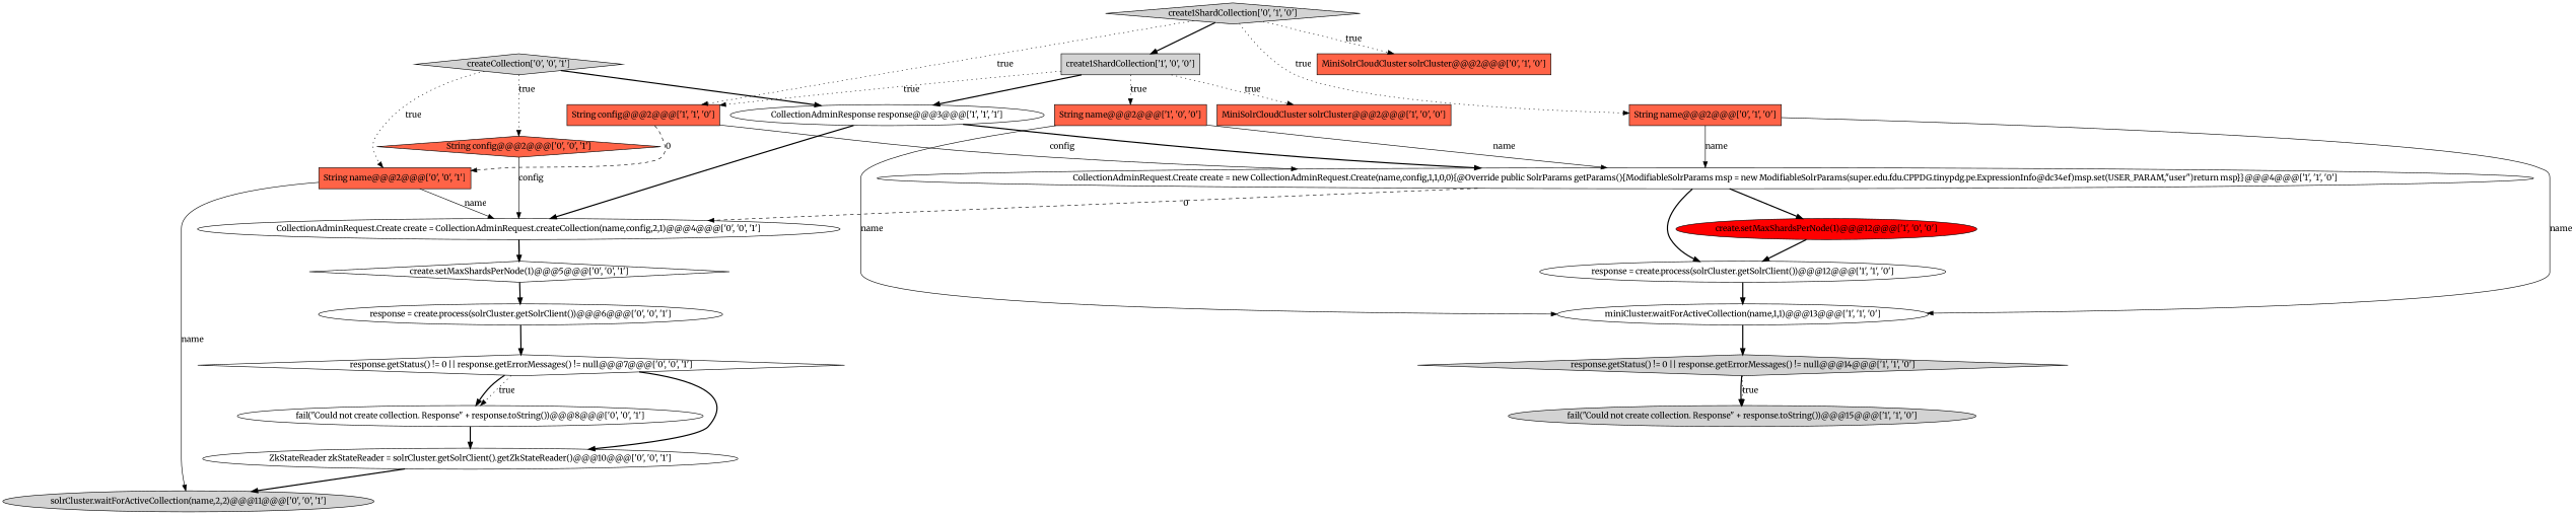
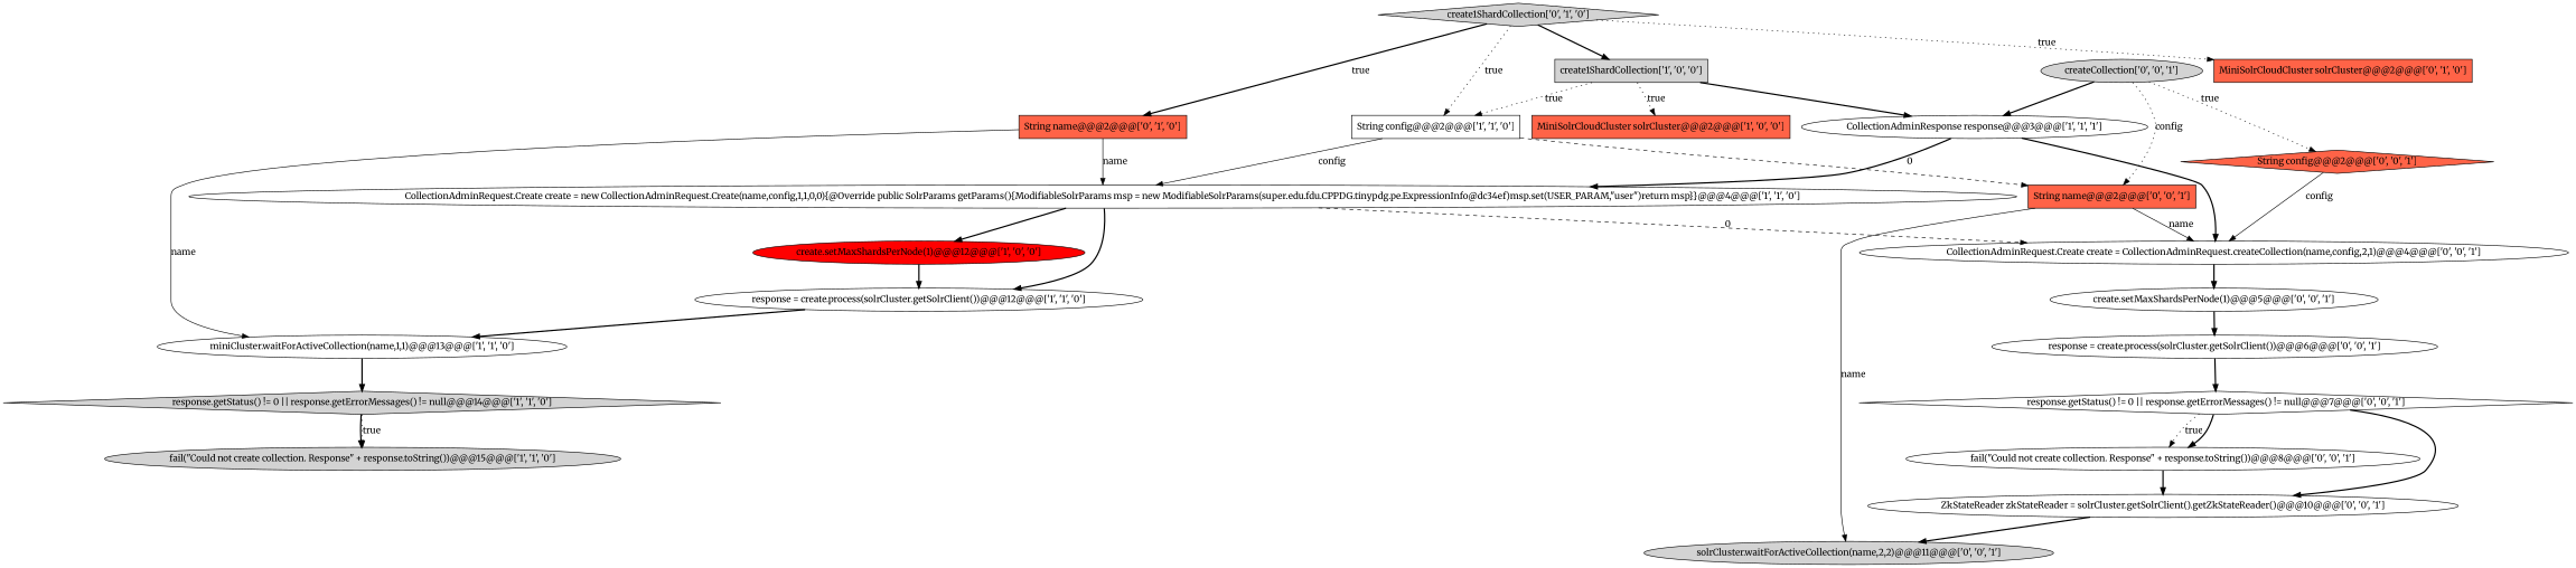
  digraph {
    fontname=Merriweather
    node [fillcolor=white fontname=Merriweather shape=ellipse style=filled]
    edge [fontname=Merriweather style=bold]
    n1 [label="response = create.process(solrCluster.getSolrClient())@@@12@@@['1', '1', '0']"]
    n2 [label="miniCluster.waitForActiveCollection(name,1,1)@@@13@@@['1', '1', '0']"]
    n3 [fillcolor=lightgray label="response.getStatus() != 0 || response.getErrorMessages() != null@@@14@@@['1', '1', '0']" shape=diamond]
    n4 [fillcolor=tomato label="String config@@@2@@@['0', '0', '1']" shape=diamond]
    n5 [label="CollectionAdminRequest.Create create = CollectionAdminRequest.createCollection(name,config,2,1)@@@4@@@['0', '0', '1']"]
-   n6 [label="create.setMaxShardsPerNode(1)@@@5@@@['0', '0', '1']" shape=diamond]
+   n6 [label="create.setMaxShardsPerNode(1)@@@5@@@['0', '0', '1']"]
    n7 [fillcolor=tomato label="String name@@@2@@@['0', '1', '0']" shape=box]
    n8 [label="CollectionAdminRequest.Create create = new CollectionAdminRequest.Create(name,config,1,1,0,0){@Override public SolrParams getParams(){ModifiableSolrParams msp = new ModifiableSolrParams(super.edu.fdu.CPPDG.tinypdg.pe.ExpressionInfo@dc34ef)msp.set(USER_PARAM,\"user\")return msp}}@@@4@@@['1', '1', '0']"]
    n9 [fillcolor=red label="create.setMaxShardsPerNode(1)@@@12@@@['1', '0', '0']"]
    n10 [fillcolor=lightgray label="fail(\"Could not create collection. Response\" + response.toString())@@@15@@@['1', '1', '0']"]
-   n11 [fillcolor=lightgray label="createCollection['0', '0', '1']" shape=diamond]
+   n11 [fillcolor=lightgray label="createCollection['0', '0', '1']"]
    n12 [fillcolor=tomato label="String name@@@2@@@['0', '0', '1']" shape=box]
    n13 [label="CollectionAdminResponse response@@@3@@@['1', '1', '1']"]
    n14 [fillcolor=lightgray label="solrCluster.waitForActiveCollection(name,2,2)@@@11@@@['0', '0', '1']"]
    n15 [fillcolor=tomato label="MiniSolrCloudCluster solrCluster@@@2@@@['1', '0', '0']" shape=box]
    n16 [label="ZkStateReader zkStateReader = solrCluster.getSolrClient().getZkStateReader()@@@10@@@['0', '0', '1']"]
    n17 [label="fail(\"Could not create collection. Response\" + response.toString())@@@8@@@['0', '0', '1']"]
-   n18 [fillcolor=tomato label="String config@@@2@@@['1', '1', '0']" shape=box]
+   n18 [label="String config@@@2@@@['1', '1', '0']" shape=box]
    n19 [label="response = create.process(solrCluster.getSolrClient())@@@6@@@['0', '0', '1']"]
    n20 [label="response.getStatus() != 0 || response.getErrorMessages() != null@@@7@@@['0', '0', '1']" shape=diamond]
-   n21 [fillcolor=tomato label="String name@@@2@@@['1', '0', '0']" shape=box]
    n22 [fillcolor=lightgray label="create1ShardCollection['1', '0', '0']" shape=box]
    n23 [fillcolor=tomato label="MiniSolrCloudCluster solrCluster@@@2@@@['0', '1', '0']" shape=box]
    n24 [fillcolor=lightgray label="create1ShardCollection['0', '1', '0']" shape=diamond]
    n1 -> n2
    n2 -> n3
    n3 -> n10
    n3 -> n10 [label=true style=dotted]
    n4 -> n5 [label=config style=solid]
    n5 -> n6
    n6 -> n19
    n7 -> n2 [label=name style=solid]
    n7 -> n8 [label=name style=solid]
    n8 -> n1
    n8 -> n5 [label=0 style=dashed]
    n8 -> n9
    n9 -> n1
    n11 -> n4 [label=true style=dotted]
-   n11 -> n12 [label=true style=dotted]
+   n11 -> n12 [label=config style=dotted]
    n11 -> n13
    n12 -> n5 [label=name style=solid]
    n12 -> n14 [label=name style=solid]
    n13 -> n5
    n13 -> n8
    n16 -> n14
    n17 -> n16
    n18 -> n8 [label=config style=solid]
    n18 -> n12 [label=0 style=dashed]
    n19 -> n20
    n20 -> n16
    n20 -> n17 [label=true style=dotted]
    n20 -> n17
-   n21 -> n2 [label=name style=solid]
-   n21 -> n8 [label=name style=solid]
    n22 -> n13
    n22 -> n15 [label=true style=dotted]
    n22 -> n18 [label=true style=dotted]
-   n22 -> n21 [label=true style=dotted]
-   n24 -> n7 [label=true style=dotted]
+   n24 -> n7 [label=true]
    n24 -> n18 [label=true style=dotted]
    n24 -> n22
    n24 -> n23 [label=true style=dotted]
  }
